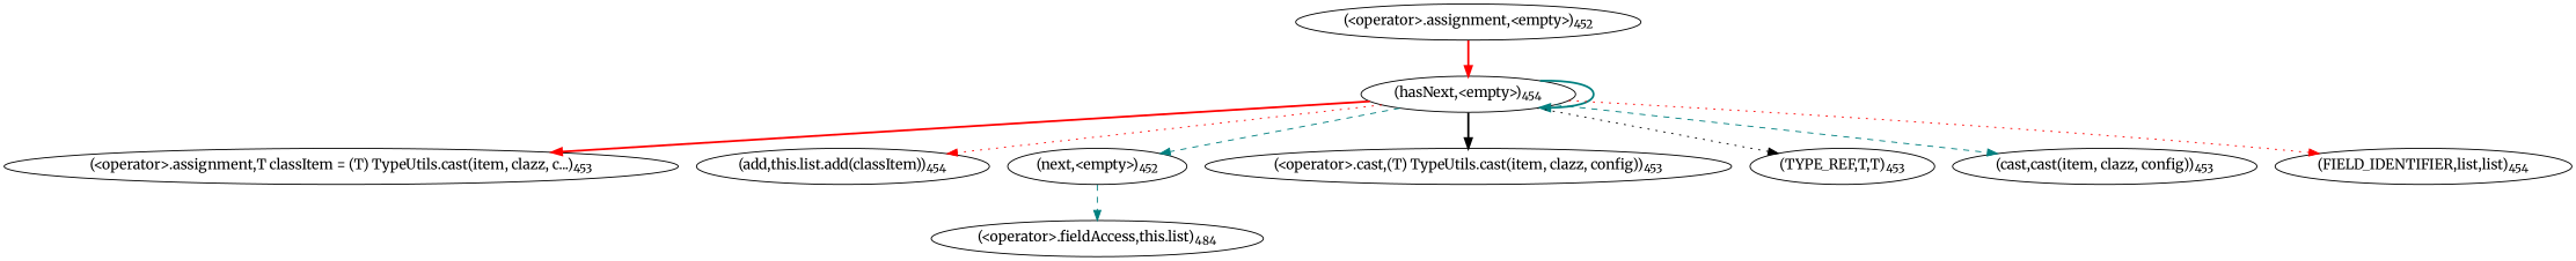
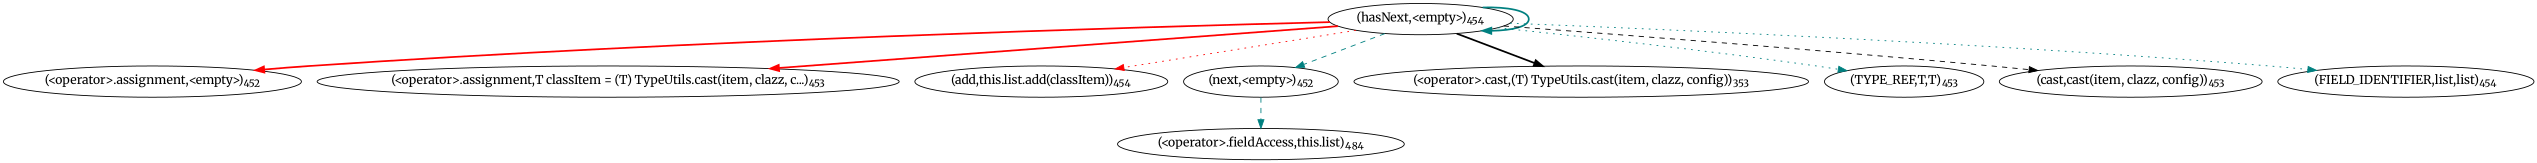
  digraph {
    fontname=Merriweather
    node [fontname=Merriweather]
    edge [color=teal fontname=Merriweather style=bold]
    n1 [label=<(hasNext,&lt;empty&gt;)<SUB>454</SUB>>]
    n2 [label=<(&lt;operator&gt;.assignment,&lt;empty&gt;)<SUB>452</SUB>>]
    n3 [label=<(&lt;operator&gt;.assignment,T classItem = (T) TypeUtils.cast(item, clazz, c...)<SUB>453</SUB>>]
    n4 [label=<(add,this.list.add(classItem))<SUB>454</SUB>>]
    n5 [label=<(next,&lt;empty&gt;)<SUB>452</SUB>>]
-   n6 [label=<(&lt;operator&gt;.cast,(T) TypeUtils.cast(item, clazz, config))<SUB>453</SUB>>]
+   n6 [label=<(&lt;operator&gt;.cast,(T) TypeUtils.cast(item, clazz, config))<SUB>353</SUB>>]
    n7 [label=<(TYPE_REF,T,T)<SUB>453</SUB>>]
    n8 [label=<(cast,cast(item, clazz, config))<SUB>453</SUB>>]
    n9 [label=<(FIELD_IDENTIFIER,list,list)<SUB>454</SUB>>]
    n10 [label=<(&lt;operator&gt;.fieldAccess,this.list)<SUB>484</SUB>>]
    n1 -> n1
-   n2 -> n1 [color=red]
+   n1 -> n2 [color=red]
    n1 -> n3 [color=red]
    n1 -> n4 [color=red style=dotted]
    n1 -> n5 [style=dashed]
    n1 -> n6 [color=black]
-   n1 -> n7 [color=black style=dotted]
-   n1 -> n8 [style=dashed]
-   n1 -> n9 [color=red style=dotted]
+   n1 -> n7 [style=dotted]
+   n1 -> n8 [color=black style=dashed]
+   n1 -> n9 [style=dotted]
    n5 -> n10 [style=dashed]
  }
